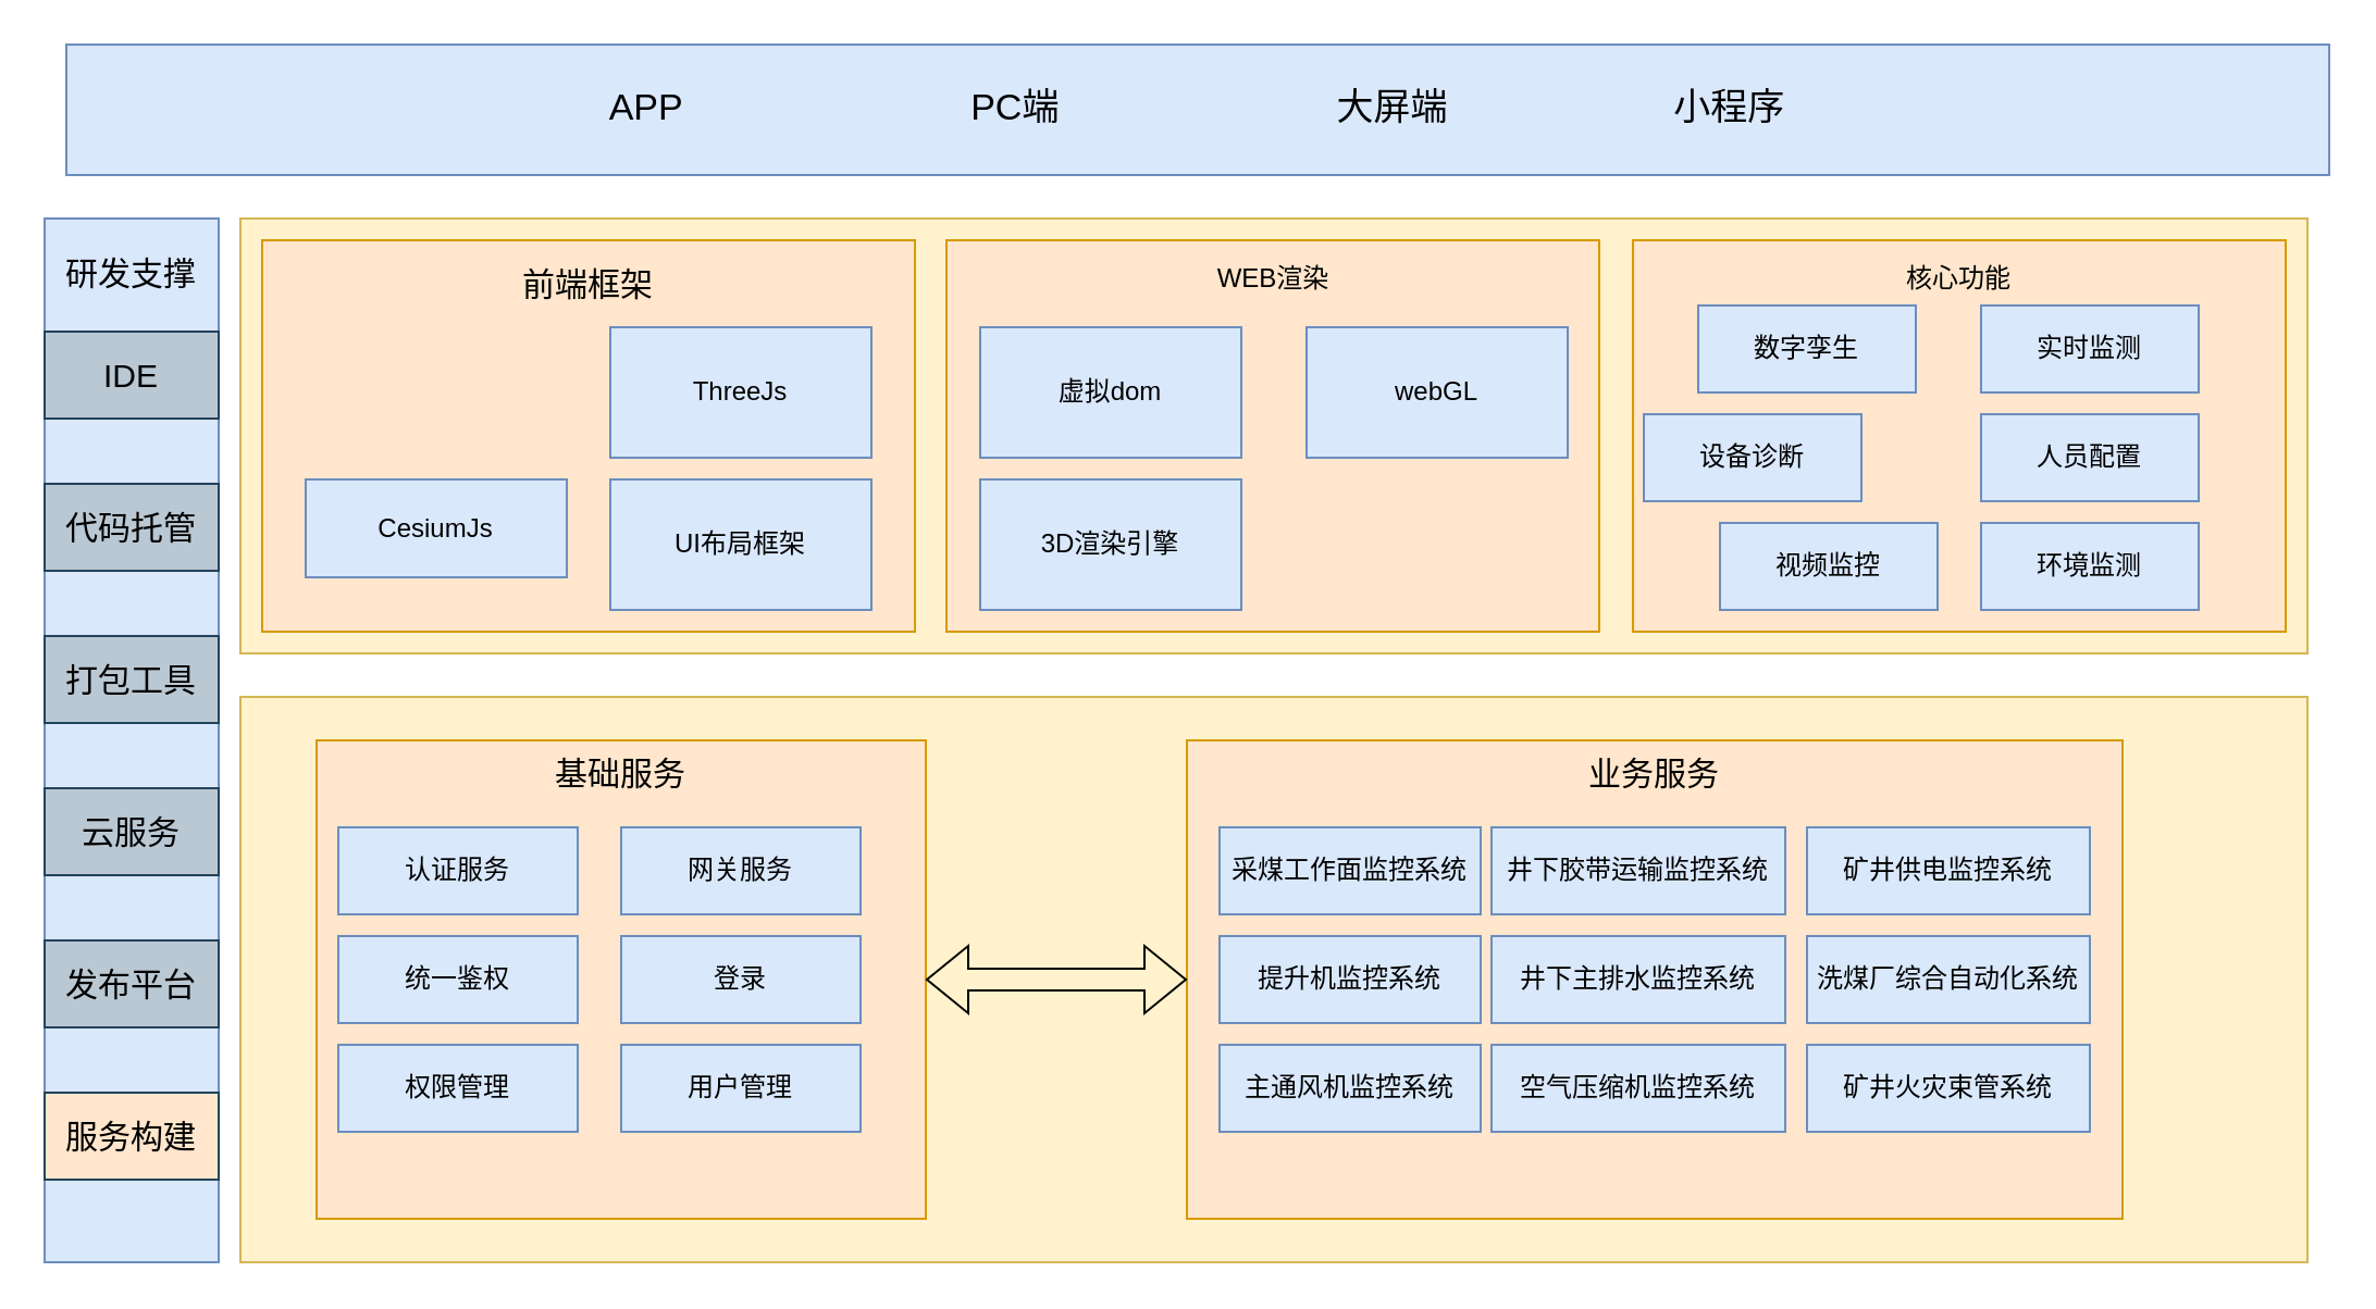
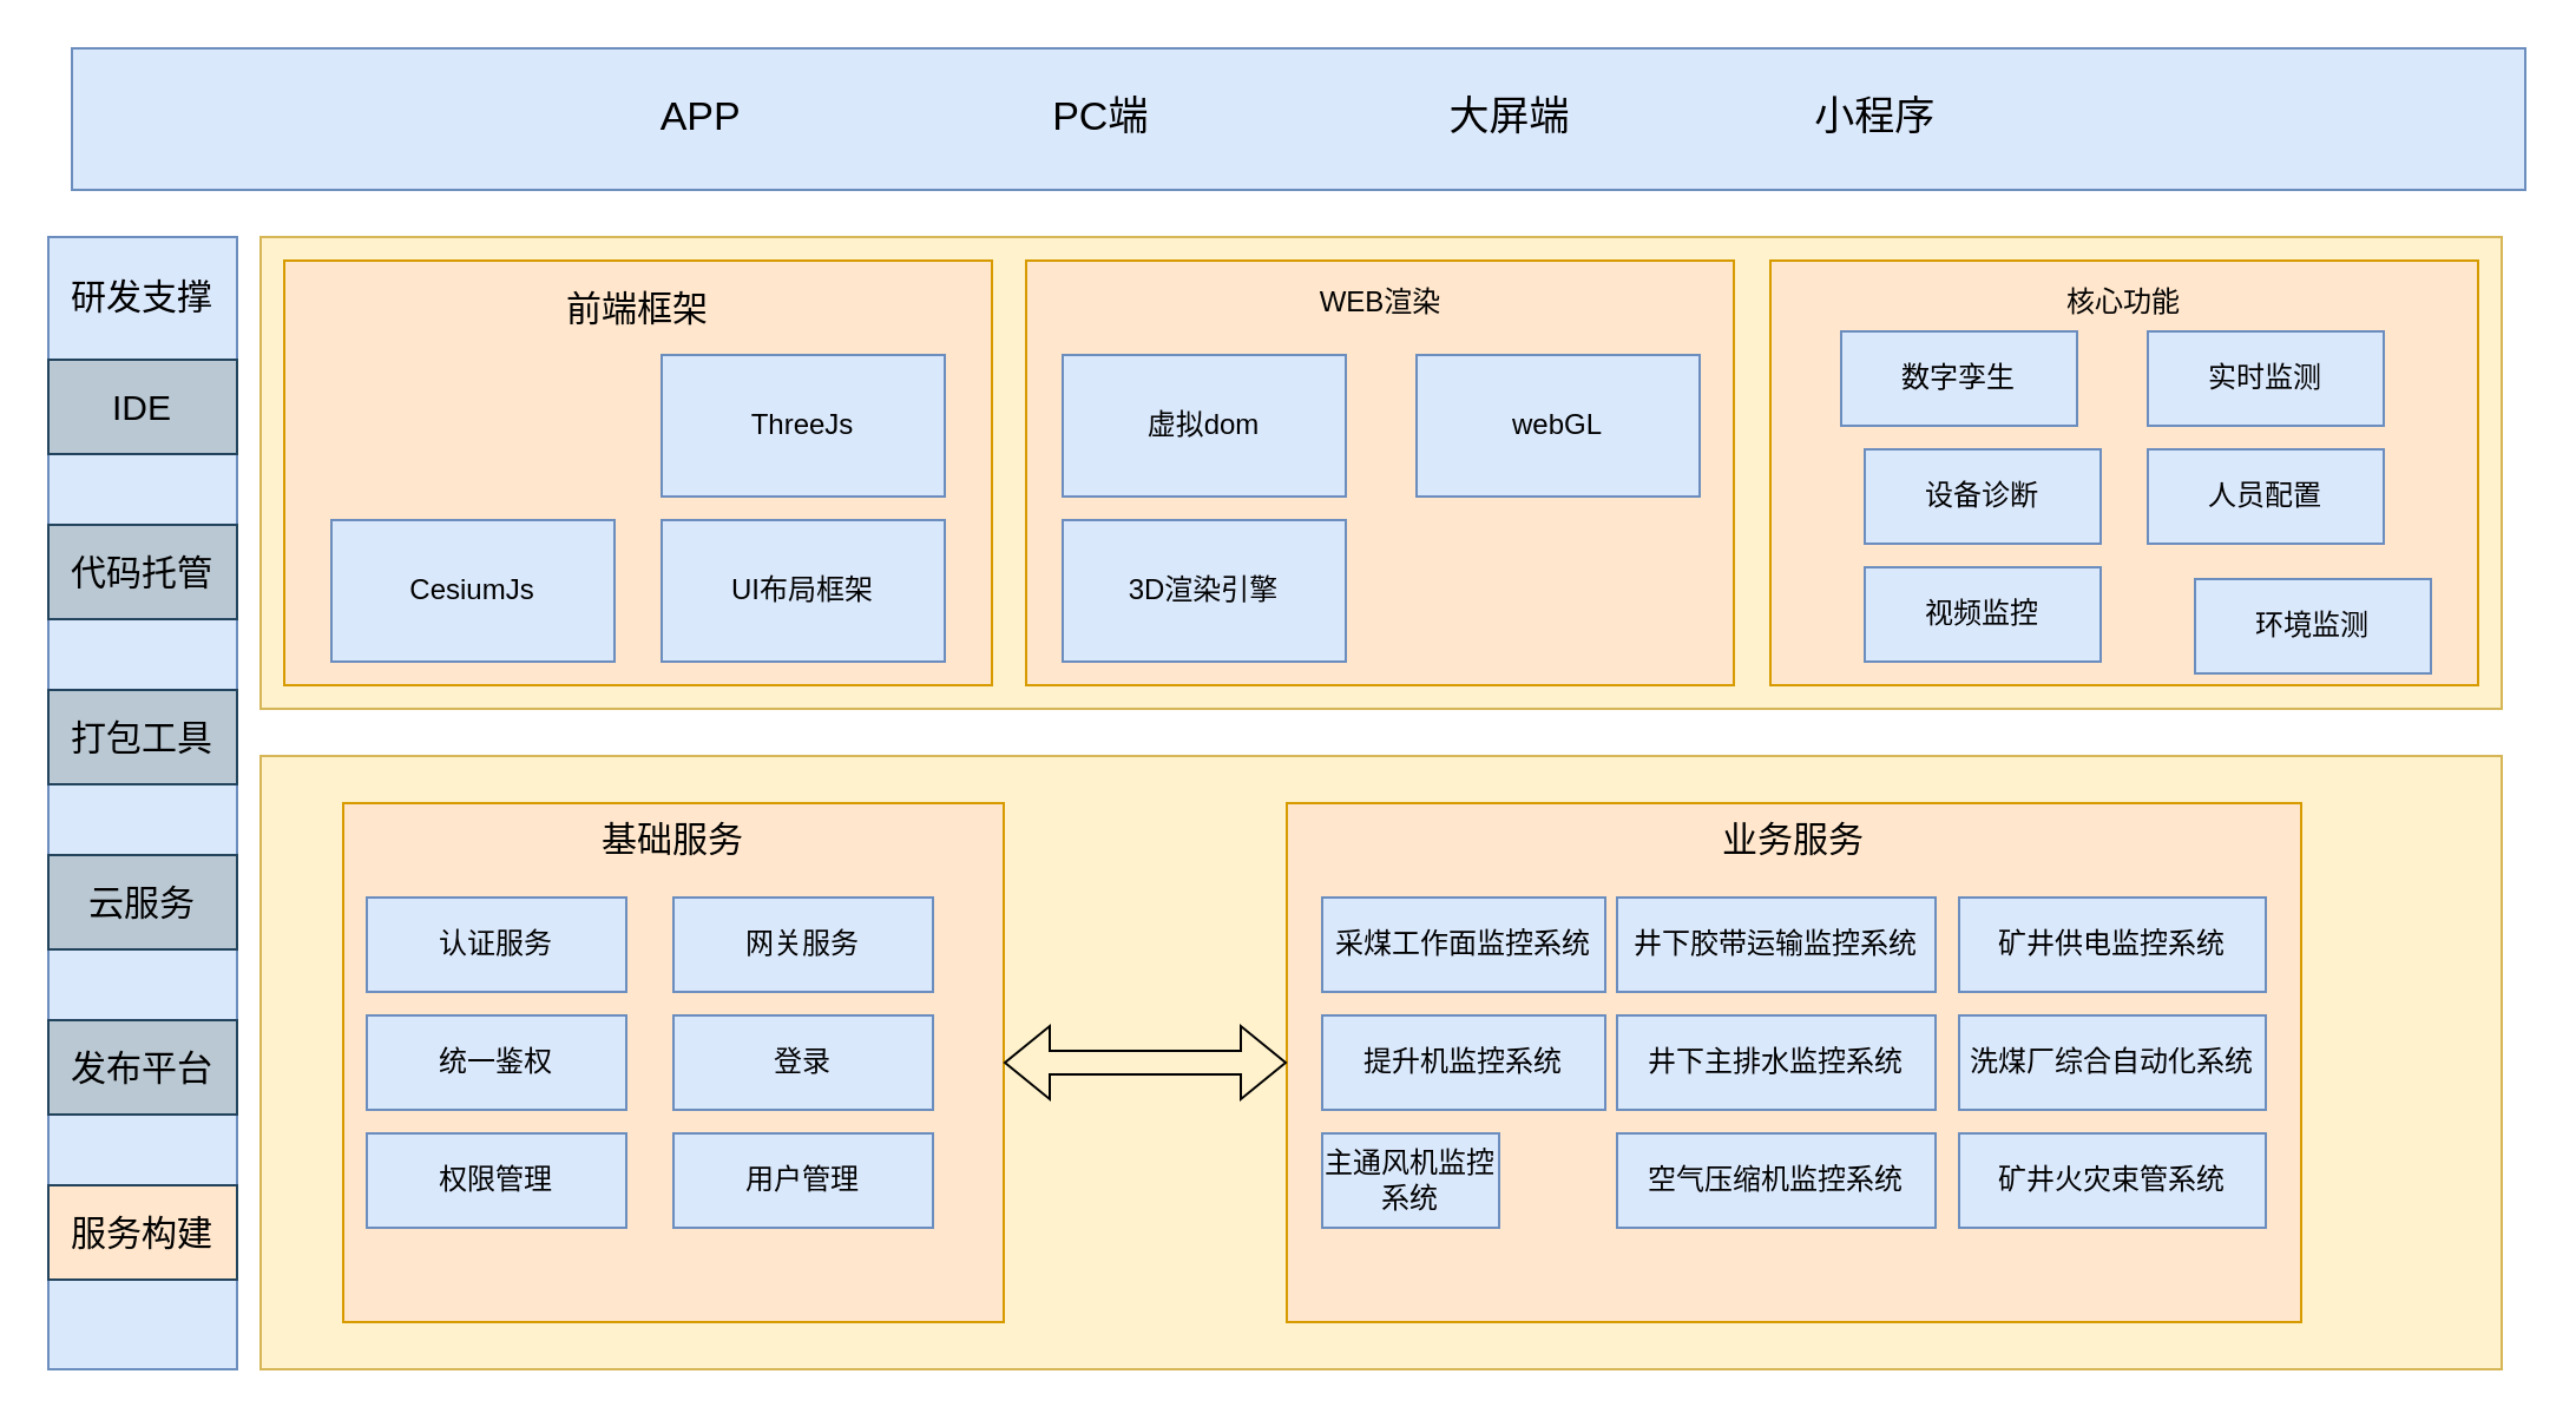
  <mxCell id="0" />
  <mxCell id="1" parent="0" />
  <mxCell id="2" value="" style="whiteSpace=wrap;html=1;rounded=0;strokeColor=#d6b656;fillColor=#fff2cc;spacingBottom=150;" vertex="1" parent="1"><mxGeometry x="110" y="100" width="950" height="200" as="geometry" /></mxCell>
  <mxCell id="3" value="前端框架" style="rounded=0;whiteSpace=wrap;html=1;fillColor=#ffe6cc;strokeColor=#d79b00;spacingBottom=140;fontSize=15;" vertex="1" parent="1"><mxGeometry x="120" y="110" width="300" height="180" as="geometry" /></mxCell>
  <mxCell id="4" value="&lt;span style=&quot;font-size: 17px&quot;&gt;APP&amp;nbsp; &amp;nbsp; &amp;nbsp; &amp;nbsp; &amp;nbsp; &amp;nbsp; &amp;nbsp; &amp;nbsp; &amp;nbsp; &amp;nbsp; &amp;nbsp; &amp;nbsp; &amp;nbsp; &amp;nbsp; PC端&amp;nbsp; &amp;nbsp; &amp;nbsp; &amp;nbsp; &amp;nbsp; &amp;nbsp; &amp;nbsp; &amp;nbsp; &amp;nbsp; &amp;nbsp; &amp;nbsp; &amp;nbsp; &amp;nbsp; &amp;nbsp;大屏端&amp;nbsp; &amp;nbsp; &amp;nbsp; &amp;nbsp; &amp;nbsp; &amp;nbsp; &amp;nbsp; &amp;nbsp; &amp;nbsp; &amp;nbsp; &amp;nbsp; 小程序&lt;/span&gt;" style="rounded=0;whiteSpace=wrap;html=1;fillColor=#dae8fc;strokeColor=#6c8ebf;" vertex="1" parent="1"><mxGeometry x="30" y="20" width="1040" height="60" as="geometry" /></mxCell>
  <mxCell id="5" value="ThreeJs" style="rounded=0;whiteSpace=wrap;html=1;fillColor=#dae8fc;strokeColor=#6c8ebf;" vertex="1" parent="1"><mxGeometry x="280" y="150" width="120" height="60" as="geometry" /></mxCell>
- <mxCell id="6" value="CesiumJs" style="rounded=0;whiteSpace=wrap;html=1;fillColor=#dae8fc;strokeColor=#6c8ebf;" vertex="1" parent="1"><mxGeometry x="140" y="220" width="120" height="45" as="geometry" /></mxCell>
+ <mxCell id="6" value="CesiumJs" style="rounded=0;whiteSpace=wrap;html=1;fillColor=#dae8fc;strokeColor=#6c8ebf;" vertex="1" parent="1"><mxGeometry x="140" y="220" width="120" height="60" as="geometry" /></mxCell>
  <mxCell id="7" value="UI布局框架" style="rounded=0;whiteSpace=wrap;html=1;fillColor=#dae8fc;strokeColor=#6c8ebf;" vertex="1" parent="1"><mxGeometry x="280" y="220" width="120" height="60" as="geometry" /></mxCell>
  <mxCell id="8" value="WEB渲染" style="rounded=0;whiteSpace=wrap;html=1;fillColor=#ffe6cc;strokeColor=#d79b00;spacingBottom=145;" vertex="1" parent="1"><mxGeometry x="434.5" y="110" width="300" height="180" as="geometry" /></mxCell>
  <mxCell id="9" value="虚拟dom" style="rounded=0;whiteSpace=wrap;html=1;fillColor=#dae8fc;strokeColor=#6c8ebf;" vertex="1" parent="1"><mxGeometry x="450" y="150" width="120" height="60" as="geometry" /></mxCell>
  <mxCell id="10" value="webGL" style="rounded=0;whiteSpace=wrap;html=1;fillColor=#dae8fc;strokeColor=#6c8ebf;" vertex="1" parent="1"><mxGeometry x="600" y="150" width="120" height="60" as="geometry" /></mxCell>
  <mxCell id="11" value="3D渲染引擎" style="rounded=0;whiteSpace=wrap;html=1;fillColor=#dae8fc;strokeColor=#6c8ebf;" vertex="1" parent="1"><mxGeometry x="450" y="220" width="120" height="60" as="geometry" /></mxCell>
  <mxCell id="12" value="核心功能" style="rounded=0;whiteSpace=wrap;html=1;fillColor=#ffe6cc;strokeColor=#d79b00;spacingBottom=145;" vertex="1" parent="1"><mxGeometry x="750" y="110" width="300" height="180" as="geometry" /></mxCell>
  <mxCell id="13" value="数字孪生" style="rounded=0;whiteSpace=wrap;html=1;fillColor=#dae8fc;strokeColor=#6c8ebf;" vertex="1" parent="1"><mxGeometry x="780" y="140" width="100" height="40" as="geometry" /></mxCell>
  <mxCell id="14" value="实时监测" style="rounded=0;whiteSpace=wrap;html=1;fillColor=#dae8fc;strokeColor=#6c8ebf;" vertex="1" parent="1"><mxGeometry x="910" y="140" width="100" height="40" as="geometry" /></mxCell>
- <mxCell id="15" value="设备诊断" style="rounded=0;whiteSpace=wrap;html=1;fillColor=#dae8fc;strokeColor=#6c8ebf;" vertex="1" parent="1"><mxGeometry x="755" y="190" width="100" height="40" as="geometry" /></mxCell>
+ <mxCell id="15" value="设备诊断" style="rounded=0;whiteSpace=wrap;html=1;fillColor=#dae8fc;strokeColor=#6c8ebf;" vertex="1" parent="1"><mxGeometry x="790" y="190" width="100" height="40" as="geometry" /></mxCell>
  <mxCell id="16" value="人员配置" style="rounded=0;whiteSpace=wrap;html=1;fillColor=#dae8fc;strokeColor=#6c8ebf;" vertex="1" parent="1"><mxGeometry x="910" y="190" width="100" height="40" as="geometry" /></mxCell>
  <mxCell id="17" value="视频监控" style="rounded=0;whiteSpace=wrap;html=1;fillColor=#dae8fc;strokeColor=#6c8ebf;" vertex="1" parent="1"><mxGeometry x="790" y="240" width="100" height="40" as="geometry" /></mxCell>
- <mxCell id="18" value="环境监测" style="rounded=0;whiteSpace=wrap;html=1;fillColor=#dae8fc;strokeColor=#6c8ebf;" vertex="1" parent="1"><mxGeometry x="910" y="240" width="100" height="40" as="geometry" /></mxCell>
+ <mxCell id="18" value="环境监测" style="rounded=0;whiteSpace=wrap;html=1;fillColor=#dae8fc;strokeColor=#6c8ebf;" vertex="1" parent="1"><mxGeometry x="930" y="245" width="100" height="40" as="geometry" /></mxCell>
  <mxCell id="19" value="" style="whiteSpace=wrap;html=1;rounded=0;strokeColor=#d6b656;fillColor=#fff2cc;spacingBottom=150;" vertex="1" parent="1"><mxGeometry x="110" y="320" width="950" height="260" as="geometry" /></mxCell>
  <mxCell id="20" value="基础服务" style="rounded=0;whiteSpace=wrap;html=1;fontSize=15;fillColor=#ffe6cc;strokeColor=#d79b00;spacingBottom=190;" vertex="1" parent="1"><mxGeometry x="145" y="340" width="280" height="220" as="geometry" /></mxCell>
  <mxCell id="21" value="认证服务" style="rounded=0;whiteSpace=wrap;html=1;fillColor=#dae8fc;strokeColor=#6c8ebf;" vertex="1" parent="1"><mxGeometry x="155" y="380" width="110" height="40" as="geometry" /></mxCell>
  <mxCell id="22" value="网关服务" style="rounded=0;whiteSpace=wrap;html=1;fillColor=#dae8fc;strokeColor=#6c8ebf;" vertex="1" parent="1"><mxGeometry x="285" y="380" width="110" height="40" as="geometry" /></mxCell>
  <mxCell id="23" value="统一鉴权" style="rounded=0;whiteSpace=wrap;html=1;fillColor=#dae8fc;strokeColor=#6c8ebf;" vertex="1" parent="1"><mxGeometry x="155" y="430" width="110" height="40" as="geometry" /></mxCell>
  <mxCell id="24" value="登录" style="rounded=0;whiteSpace=wrap;html=1;fillColor=#dae8fc;strokeColor=#6c8ebf;" vertex="1" parent="1"><mxGeometry x="285" y="430" width="110" height="40" as="geometry" /></mxCell>
  <mxCell id="25" value="权限管理" style="rounded=0;whiteSpace=wrap;html=1;fillColor=#dae8fc;strokeColor=#6c8ebf;" vertex="1" parent="1"><mxGeometry x="155" y="480" width="110" height="40" as="geometry" /></mxCell>
  <mxCell id="26" value="用户管理" style="rounded=0;whiteSpace=wrap;html=1;fillColor=#dae8fc;strokeColor=#6c8ebf;" vertex="1" parent="1"><mxGeometry x="285" y="480" width="110" height="40" as="geometry" /></mxCell>
  <mxCell id="27" value="业务服务" style="rounded=0;whiteSpace=wrap;html=1;fontSize=15;fillColor=#ffe6cc;strokeColor=#d79b00;spacingBottom=190;" vertex="1" parent="1"><mxGeometry x="545" y="340" width="430" height="220" as="geometry" /></mxCell>
  <mxCell id="28" value="采煤工作面监控系统" style="rounded=0;whiteSpace=wrap;html=1;fillColor=#dae8fc;strokeColor=#6c8ebf;" vertex="1" parent="1"><mxGeometry x="560" y="380" width="120" height="40" as="geometry" /></mxCell>
  <mxCell id="29" value="井下胶带运输监控系统" style="rounded=0;whiteSpace=wrap;html=1;fillColor=#dae8fc;strokeColor=#6c8ebf;" vertex="1" parent="1"><mxGeometry x="685" y="380" width="135" height="40" as="geometry" /></mxCell>
  <mxCell id="30" value="提升机监控系统" style="rounded=0;whiteSpace=wrap;html=1;fillColor=#dae8fc;strokeColor=#6c8ebf;" vertex="1" parent="1"><mxGeometry x="560" y="430" width="120" height="40" as="geometry" /></mxCell>
  <mxCell id="31" value="井下主排水监控系统" style="rounded=0;whiteSpace=wrap;html=1;fillColor=#dae8fc;strokeColor=#6c8ebf;" vertex="1" parent="1"><mxGeometry x="685" y="430" width="135" height="40" as="geometry" /></mxCell>
- <mxCell id="32" value="主通风机监控系统" style="rounded=0;whiteSpace=wrap;html=1;fillColor=#dae8fc;strokeColor=#6c8ebf;" vertex="1" parent="1"><mxGeometry x="560" y="480" width="120" height="40" as="geometry" /></mxCell>
+ <mxCell id="32" value="主通风机监控系统" style="rounded=0;whiteSpace=wrap;html=1;fillColor=#dae8fc;strokeColor=#6c8ebf;" vertex="1" parent="1"><mxGeometry x="560" y="480" width="75" height="40" as="geometry" /></mxCell>
  <mxCell id="33" value="空气压缩机监控系统" style="rounded=0;whiteSpace=wrap;html=1;fillColor=#dae8fc;strokeColor=#6c8ebf;" vertex="1" parent="1"><mxGeometry x="685" y="480" width="135" height="40" as="geometry" /></mxCell>
  <mxCell id="34" value="矿井供电监控系统" style="rounded=0;whiteSpace=wrap;html=1;fillColor=#dae8fc;strokeColor=#6c8ebf;" vertex="1" parent="1"><mxGeometry x="830" y="380" width="130" height="40" as="geometry" /></mxCell>
  <mxCell id="35" value="洗煤厂综合自动化系统" style="rounded=0;whiteSpace=wrap;html=1;fillColor=#dae8fc;strokeColor=#6c8ebf;" vertex="1" parent="1"><mxGeometry x="830" y="430" width="130" height="40" as="geometry" /></mxCell>
  <mxCell id="36" value="矿井火灾束管系统" style="rounded=0;whiteSpace=wrap;html=1;fillColor=#dae8fc;strokeColor=#6c8ebf;" vertex="1" parent="1"><mxGeometry x="830" y="480" width="130" height="40" as="geometry" /></mxCell>
  <mxCell id="37" value="" style="shape=flexArrow;endArrow=classic;startArrow=classic;html=1;fontSize=15;entryX=0;entryY=0.5;entryDx=0;entryDy=0;exitX=1;exitY=0.5;exitDx=0;exitDy=0;rounded=0;" edge="1" parent="1" source="20" target="27"><mxGeometry width="50" height="50" relative="1" as="geometry"><mxPoint x="455" y="490" as="sourcePoint" /><mxPoint x="505" y="440" as="targetPoint" /></mxGeometry></mxCell>
  <mxCell id="38" value="研发支撑" style="rounded=0;whiteSpace=wrap;html=1;fontSize=15;fillColor=#dae8fc;strokeColor=#6c8ebf;spacingBottom=430;" vertex="1" parent="1"><mxGeometry x="20" y="100" width="80" height="480" as="geometry" /></mxCell>
  <mxCell id="39" value="IDE" style="rounded=0;whiteSpace=wrap;html=1;fontSize=15;fillColor=#bac8d3;strokeColor=#23445d;shadow=0;" vertex="1" parent="1"><mxGeometry x="20" y="152" width="80" height="40" as="geometry" /></mxCell>
  <mxCell id="40" value="代码托管" style="rounded=0;whiteSpace=wrap;html=1;fontSize=15;fillColor=#bac8d3;strokeColor=#23445d;" vertex="1" parent="1"><mxGeometry x="20" y="222" width="80" height="40" as="geometry" /></mxCell>
  <mxCell id="41" value="打包工具" style="rounded=0;whiteSpace=wrap;html=1;fontSize=15;fillColor=#bac8d3;strokeColor=#23445d;" vertex="1" parent="1"><mxGeometry x="20" y="292" width="80" height="40" as="geometry" /></mxCell>
  <mxCell id="42" value="云服务" style="rounded=0;whiteSpace=wrap;html=1;fontSize=15;fillColor=#bac8d3;strokeColor=#23445d;" vertex="1" parent="1"><mxGeometry x="20" y="362" width="80" height="40" as="geometry" /></mxCell>
  <mxCell id="43" value="发布平台" style="rounded=0;whiteSpace=wrap;html=1;fontSize=15;fillColor=#bac8d3;strokeColor=#23445d;" vertex="1" parent="1"><mxGeometry x="20" y="432" width="80" height="40" as="geometry" /></mxCell>
  <mxCell id="44" value="服务构建" style="rounded=0;whiteSpace=wrap;html=1;fontSize=15;fillColor=#ffe6cc;strokeColor=#23445d;" vertex="1" parent="1"><mxGeometry x="20" y="502" width="80" height="40" as="geometry" /></mxCell>
